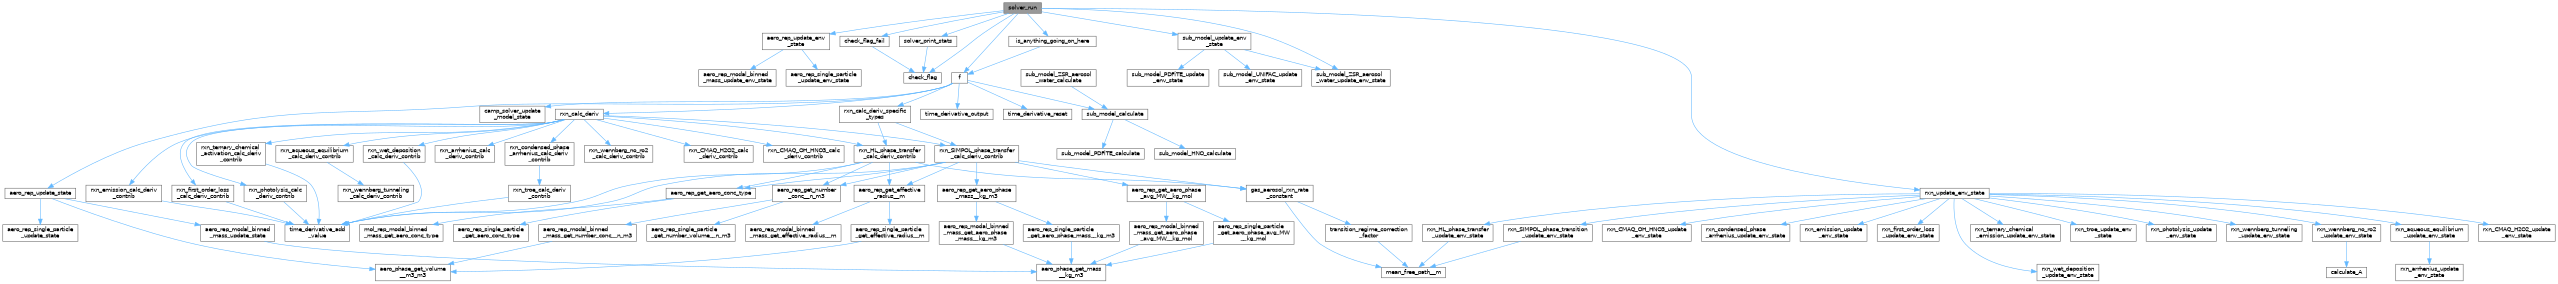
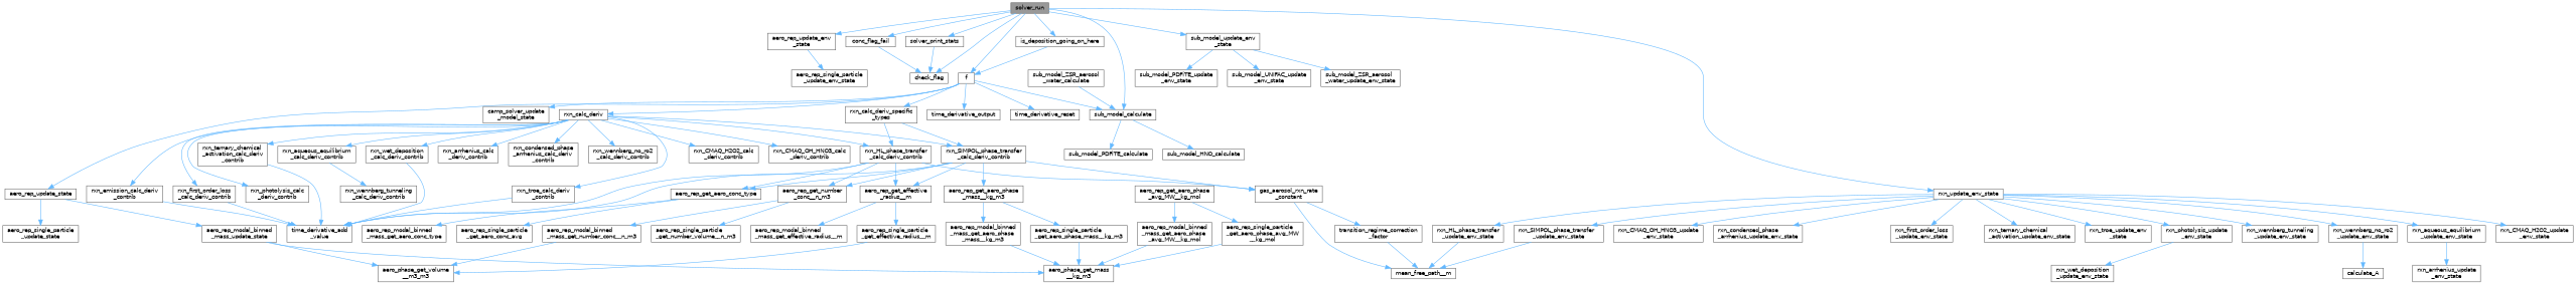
  digraph {
    rankdir=TB
    node [color=grey40 fillcolor=white fontname=Helvetica fontsize=10 shape=box style=filled]
    edge [color=steelblue1 fontname=Helvetica fontsize=10 labelfontname=Helvetica labelfontsize=10 style=solid]
    n1 [color=gray40 fillcolor=grey60 fontcolor=black height=0.2 label=solver_run width=0.4]
    n2 [height=0.2 label="aero_rep_update_env\l_state" width=0.4]
    n3 [height=0.2 label=check_flag width=0.4]
-   n4 [height=0.2 label=check_flag_fail width=0.4]
+   n4 [height=0.2 label=conc_flag_fail width=0.4]
    n5 [height=0.2 label=f width=0.4]
    n6 [height=0.2 label=sub_model_calculate width=0.4]
-   n7 [height=0.2 label=is_anything_going_on_here width=0.4]
+   n7 [height=0.2 label=is_deposition_going_on_here width=0.4]
    n8 [height=0.2 label=rxn_update_env_state width=0.4]
    n9 [height=0.2 label=solver_print_stats width=0.4]
    n10 [height=0.2 label="sub_model_update_env\l_state" width=0.4]
-   n11 [height=0.2 label="aero_rep_modal_binned\l_mass_update_env_state" width=0.4]
    n12 [height=0.2 label="aero_rep_single_particle\l_update_env_state" width=0.4]
    n13 [height=0.2 label=aero_rep_update_state width=0.4]
    n14 [height=0.2 label="camp_solver_update\l_model_state" width=0.4]
    n15 [height=0.2 label=rxn_calc_deriv width=0.4]
    n16 [height=0.2 label="rxn_calc_deriv_specific\l_types" width=0.4]
    n17 [height=0.2 label=time_derivative_output width=0.4]
    n18 [height=0.2 label=time_derivative_reset width=0.4]
    n19 [height=0.2 label=sub_model_PDFiTE_calculate width=0.4]
    n20 [height=0.2 label=sub_model_HNO_calculate width=0.4]
    n21 [height=0.2 label="rxn_aqueous_equilibrium\l_update_env_state" width=0.4]
    n22 [height=0.2 label="rxn_CMAQ_H2O2_update\l_env_state" width=0.4]
    n23 [height=0.2 label="rxn_CMAQ_OH_HNO3_update\l_env_state" width=0.4]
    n24 [height=0.2 label="rxn_condensed_phase\l_arrhenius_update_env_state" width=0.4]
-   n25 [height=0.2 label="rxn_emission_update\l_env_state" width=0.4]
    n26 [height=0.2 label="rxn_first_order_loss\l_update_env_state" width=0.4]
    n27 [height=0.2 label="rxn_HL_phase_transfer\l_update_env_state" width=0.4]
    n28 [height=0.2 label="rxn_photolysis_update\l_env_state" width=0.4]
-   n29 [height=0.2 label="rxn_SIMPOL_phase_transition\l_update_env_state" width=0.4]
-   n30 [height=0.2 label="rxn_ternary_chemical\l_emission_update_env_state" width=0.4]
+   n29 [height=0.2 label="rxn_SIMPOL_phase_transfer\l_update_env_state" width=0.4]
+   n30 [height=0.2 label="rxn_ternary_chemical\l_activation_update_env_state" width=0.4]
    n31 [height=0.2 label="rxn_troe_update_env\l_state" width=0.4]
    n32 [height=0.2 label="rxn_wennberg_no_ro2\l_update_env_state" width=0.4]
    n33 [height=0.2 label="rxn_wennberg_tunneling\l_update_env_state" width=0.4]
    n34 [height=0.2 label="rxn_wet_deposition\l_update_env_state" width=0.4]
    n35 [height=0.2 label="sub_model_PDFiTE_update\l_env_state" width=0.4]
    n36 [height=0.2 label="sub_model_UNIFAC_update\l_env_state" width=0.4]
    n37 [height=0.2 label="sub_model_ZSR_aerosol\l_water_update_env_state" width=0.4]
    n38 [height=0.2 label="aero_rep_modal_binned\l_mass_update_state" width=0.4]
    n39 [height=0.2 label="aero_rep_single_particle\l_update_state" width=0.4]
    n40 [height=0.2 label="rxn_aqueous_equilibrium\l_calc_deriv_contrib" width=0.4]
    n41 [height=0.2 label="rxn_arrhenius_calc\l_deriv_contrib" width=0.4]
    n42 [height=0.2 label="rxn_CMAQ_H2O2_calc\l_deriv_contrib" width=0.4]
    n43 [height=0.2 label="rxn_CMAQ_OH_HNO3_calc\l_deriv_contrib" width=0.4]
    n44 [height=0.2 label="rxn_condensed_phase\l_arrhenius_calc_deriv\l_contrib" width=0.4]
    n45 [height=0.2 label="rxn_emission_calc_deriv\l_contrib" width=0.4]
    n46 [height=0.2 label="rxn_first_order_loss\l_calc_deriv_contrib" width=0.4]
    n47 [height=0.2 label="rxn_HL_phase_transfer\l_calc_deriv_contrib" width=0.4]
    n48 [height=0.2 label="rxn_photolysis_calc\l_deriv_contrib" width=0.4]
    n49 [height=0.2 label="rxn_SIMPOL_phase_transfer\l_calc_deriv_contrib" width=0.4]
    n50 [height=0.2 label="rxn_ternary_chemical\l_activation_calc_deriv\l_contrib" width=0.4]
    n51 [height=0.2 label="rxn_troe_calc_deriv\l_contrib" width=0.4]
    n52 [height=0.2 label="rxn_wennberg_no_ro2\l_calc_deriv_contrib" width=0.4]
    n53 [height=0.2 label="rxn_wet_deposition\l_calc_deriv_contrib" width=0.4]
    n54 [height=0.2 label="aero_phase_get_mass\l__kg_m3" width=0.4]
    n55 [height=0.2 label="aero_phase_get_volume\l__m3_m3" width=0.4]
    n56 [height=0.2 label="rxn_wennberg_tunneling\l_calc_deriv_contrib" width=0.4]
    n57 [height=0.2 label="time_derivative_add\l_value" width=0.4]
    n58 [height=0.2 label=aero_rep_get_aero_conc_type width=0.4]
    n59 [height=0.2 label="aero_rep_get_effective\l_radius__m" width=0.4]
    n60 [height=0.2 label="aero_rep_get_number\l_conc__n_m3" width=0.4]
    n61 [height=0.2 label="gas_aerosol_rxn_rate\l_constant" width=0.4]
    n62 [height=0.2 label="aero_rep_get_aero_phase\l_avg_MW__kg_mol" width=0.4]
    n63 [height=0.2 label="aero_rep_get_aero_phase\l_mass__kg_m3" width=0.4]
-   n64 [height=0.2 label="mol_rep_modal_binned\l_mass_get_aero_conc_type" width=0.4]
-   n65 [height=0.2 label="aero_rep_single_particle\l_get_aero_conc_type" width=0.4]
+   n64 [height=0.2 label="aero_rep_modal_binned\l_mass_get_aero_conc_type" width=0.4]
+   n65 [height=0.2 label="aero_rep_single_particle\l_get_aero_conc_avg" width=0.4]
    n66 [height=0.2 label="aero_rep_modal_binned\l_mass_get_effective_radius__m" width=0.4]
    n67 [height=0.2 label="aero_rep_single_particle\l_get_effective_radius__m" width=0.4]
    n68 [height=0.2 label="aero_rep_modal_binned\l_mass_get_number_conc__n_m3" width=0.4]
    n69 [height=0.2 label="aero_rep_single_particle\l_get_number_volume__n_m3" width=0.4]
    n70 [height=0.2 label=mean_free_path__m width=0.4]
    n71 [height=0.2 label="transition_regime_correction\l_factor" width=0.4]
    n72 [height=0.2 label="aero_rep_modal_binned\l_mass_get_aero_phase\l_avg_MW__kg_mol" width=0.4]
    n73 [height=0.2 label="aero_rep_single_particle\l_get_aero_phase_avg_MW\l__kg_mol" width=0.4]
    n74 [height=0.2 label="aero_rep_modal_binned\l_mass_get_aero_phase\l_mass__kg_m3" width=0.4]
    n75 [height=0.2 label="aero_rep_single_particle\l_get_aero_phase_mass__kg_m3" width=0.4]
    n76 [height=0.2 label="sub_model_ZSR_aerosol\l_water_calculate" width=0.4]
    n77 [height=0.2 label="rxn_arrhenius_update\l_env_state" width=0.4]
    n78 [height=0.2 label=calculate_A width=0.4]
    n1 -> n2
    n1 -> n3
    n1 -> n4
    n1 -> n5
-   n1 -> n37
+   n1 -> n6
    n1 -> n7
    n1 -> n8
    n1 -> n9
    n1 -> n10
-   n2 -> n11
    n2 -> n12
    n4 -> n3
    n5 -> n6
    n5 -> n13
    n5 -> n14
    n5 -> n15
    n5 -> n16
    n5 -> n17
    n5 -> n18
    n6 -> n19
    n6 -> n20
    n7 -> n5
    n8 -> n21
    n8 -> n22
    n8 -> n23
    n8 -> n24
-   n8 -> n25
    n8 -> n26
    n8 -> n27
    n8 -> n28
    n8 -> n29
    n8 -> n30
    n8 -> n31
    n8 -> n32
    n8 -> n33
-   n8 -> n34
+   n28 -> n34
    n9 -> n3
    n10 -> n35
    n10 -> n36
    n10 -> n37
    n13 -> n38
    n13 -> n39
    n15 -> n40
    n15 -> n41
    n15 -> n42
    n15 -> n43
    n15 -> n44
    n15 -> n45
    n15 -> n46
    n15 -> n47
    n15 -> n48
    n15 -> n49
    n15 -> n50
-   n44 -> n51
+   n15 -> n51
    n15 -> n52
    n15 -> n53
    n16 -> n47
    n16 -> n49
    n21 -> n77
    n27 -> n70
    n29 -> n70
    n32 -> n78
    n38 -> n54
-   n13 -> n55
+   n38 -> n55
    n40 -> n56
    n45 -> n57
    n46 -> n57
    n47 -> n57
    n47 -> n58
    n47 -> n59
    n47 -> n60
    n47 -> n61
-   n48 -> n57
    n49 -> n57
    n49 -> n58
    n49 -> n59
    n49 -> n60
    n49 -> n61
-   n49 -> n62
    n49 -> n63
    n50 -> n57
    n51 -> n57
    n53 -> n57
    n58 -> n64
    n58 -> n65
    n59 -> n66
    n59 -> n67
    n60 -> n68
    n60 -> n69
    n61 -> n70
    n61 -> n71
    n62 -> n72
    n62 -> n73
    n63 -> n74
    n63 -> n75
    n67 -> n55
    n68 -> n55
    n71 -> n70
    n72 -> n54
    n73 -> n54
    n74 -> n54
    n75 -> n54
    n76 -> n6
  }
